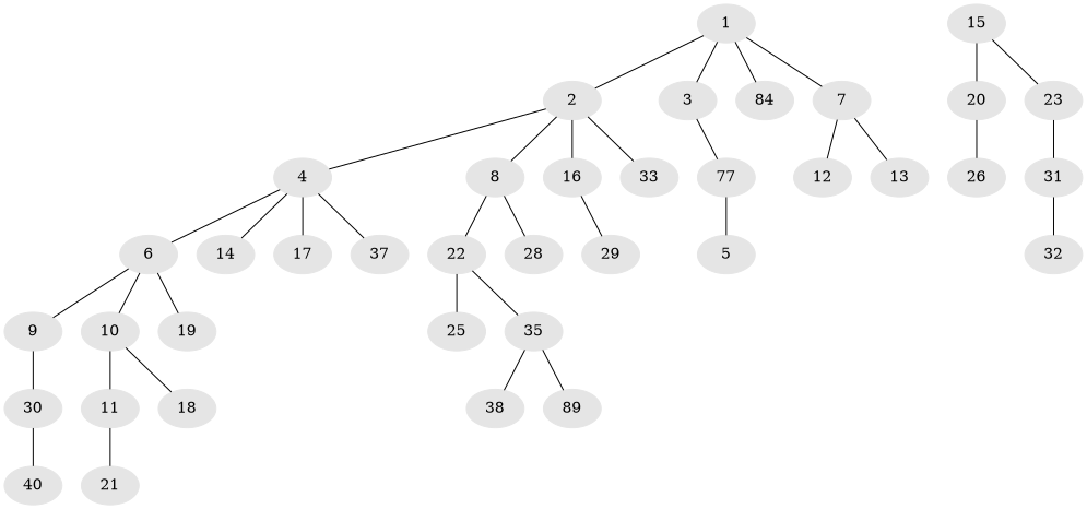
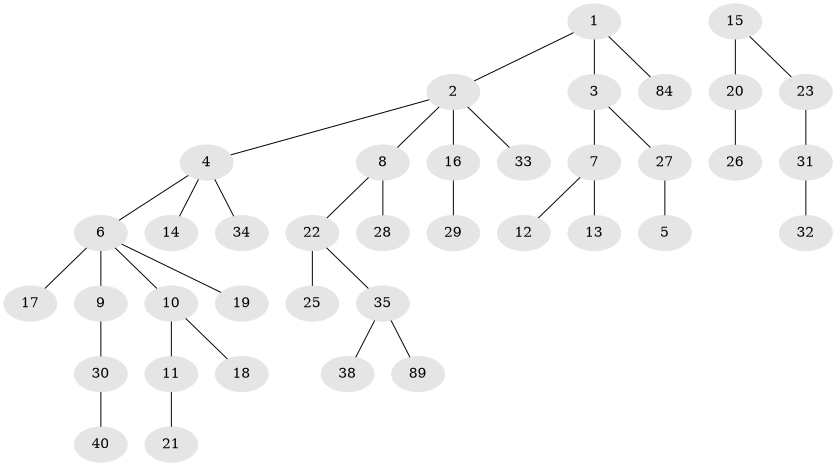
  graph {
    node [color=gray90 style=filled]
    edge [weight=1.0]
    1
    2
    3
    n4 [label=84]
    4
    8
    16
    33
    7
-   27 [label=77]
+   27
    6
    14
    17
-   37
+   37 [label=34]
    22
    28
    29
    12
    13
    5
    9
    10
    19
    30
    11
    18
    15
    20
    23
    25
    35
    40
    21
    26
    31
    32
    38
    n38 [label=89]
    1 -- 2
    1 -- 3
    1 -- n4
    2 -- 4
    2 -- 8
    2 -- 16
    2 -- 33
-   1 -- 7
+   3 -- 7
    3 -- 27
    4 -- 6
    4 -- 14
-   4 -- 17 [weight=3.0]
+   6 -- 17 [weight=3.0]
    4 -- 37
    8 -- 22
    8 -- 28
    16 -- 29
    7 -- 12
    7 -- 13
    27 -- 5 [weight=2.0]
    6 -- 9
    6 -- 10
    6 -- 19 [weight=2.0]
    22 -- 25 [weight=2.0]
    22 -- 35
    9 -- 30
    10 -- 11
    10 -- 18
    30 -- 40
    11 -- 21 [weight=3.0]
    15 -- 20 [weight=2.0]
    15 -- 23
    20 -- 26
    23 -- 31
    35 -- 38
    35 -- n38
    31 -- 32
  }
